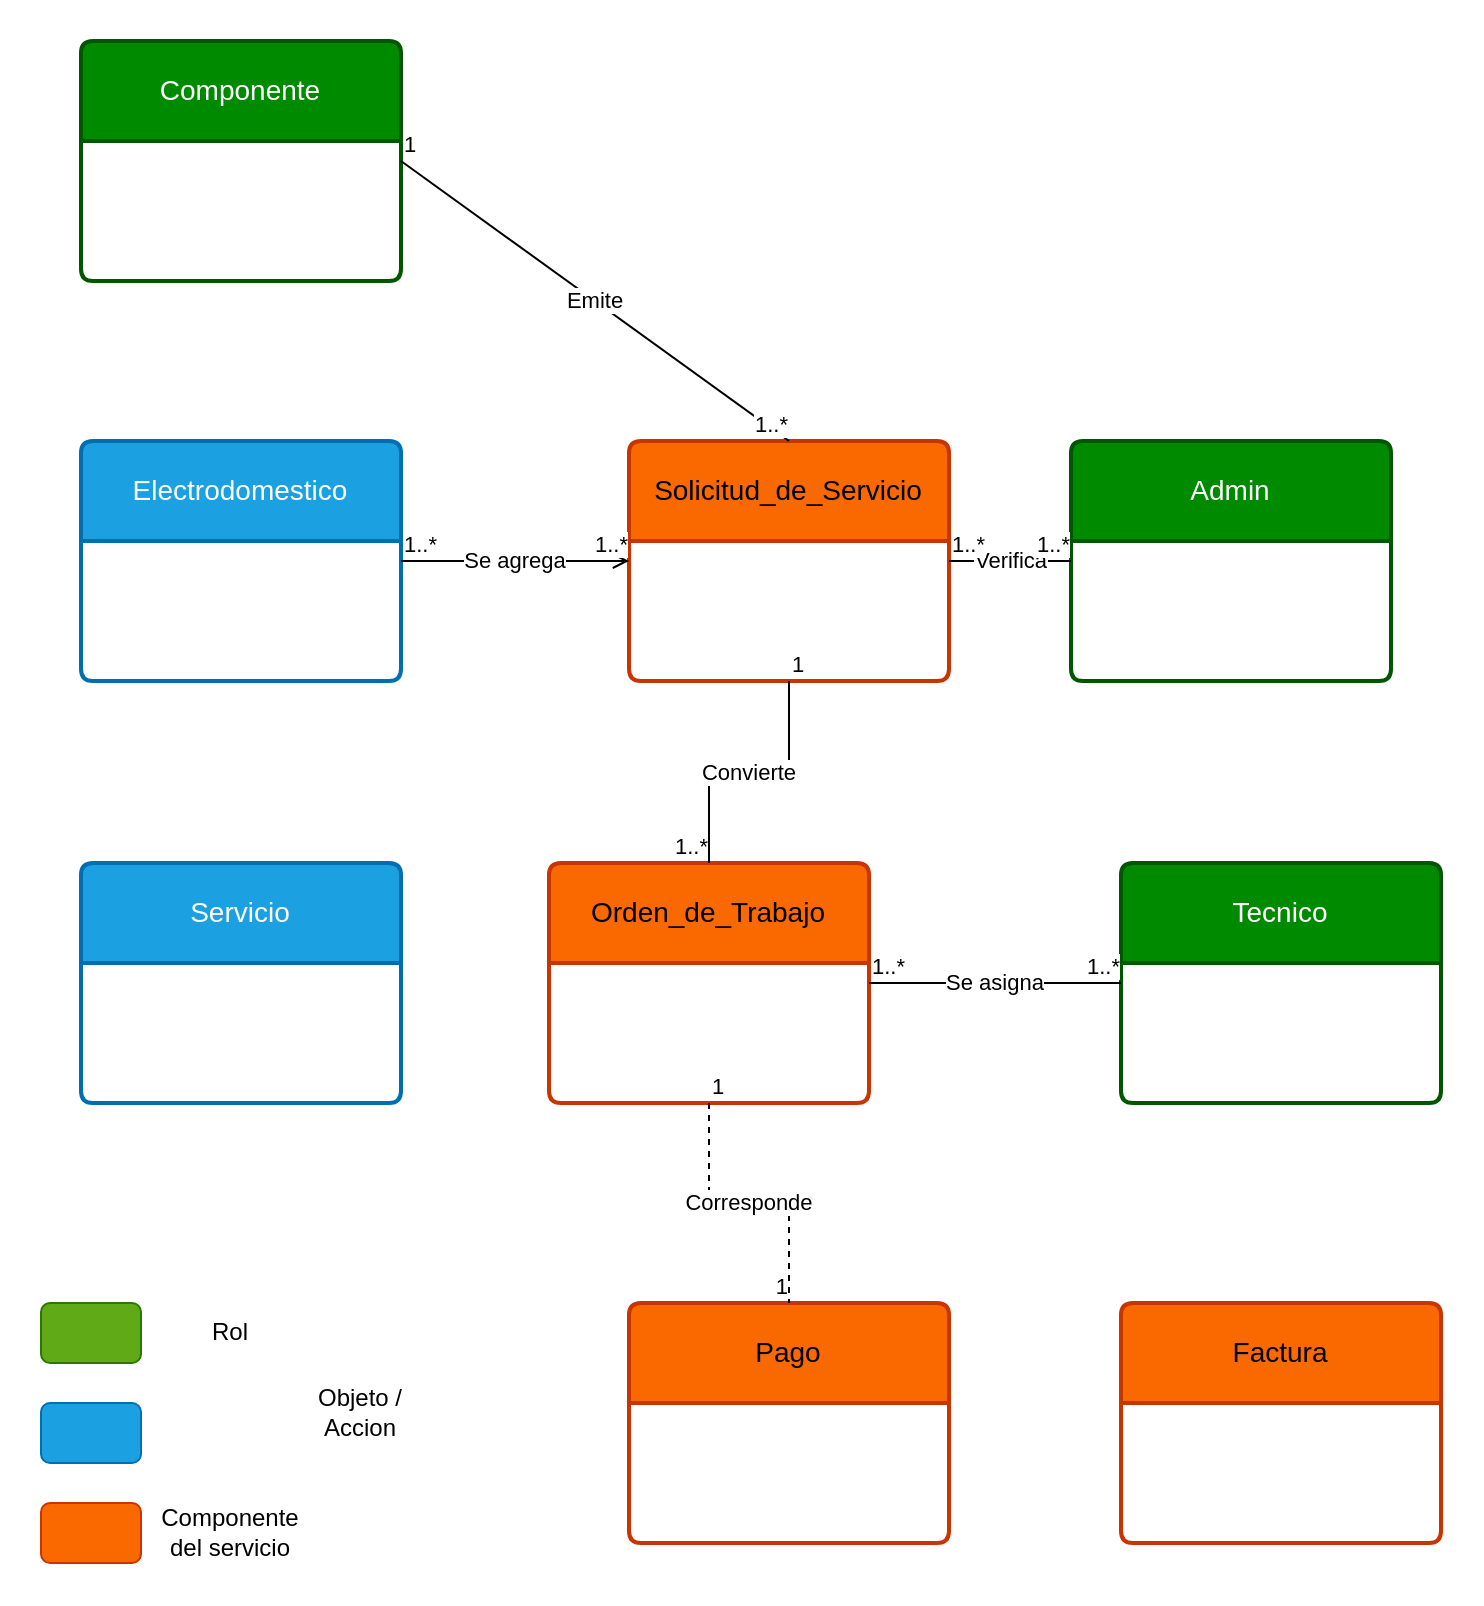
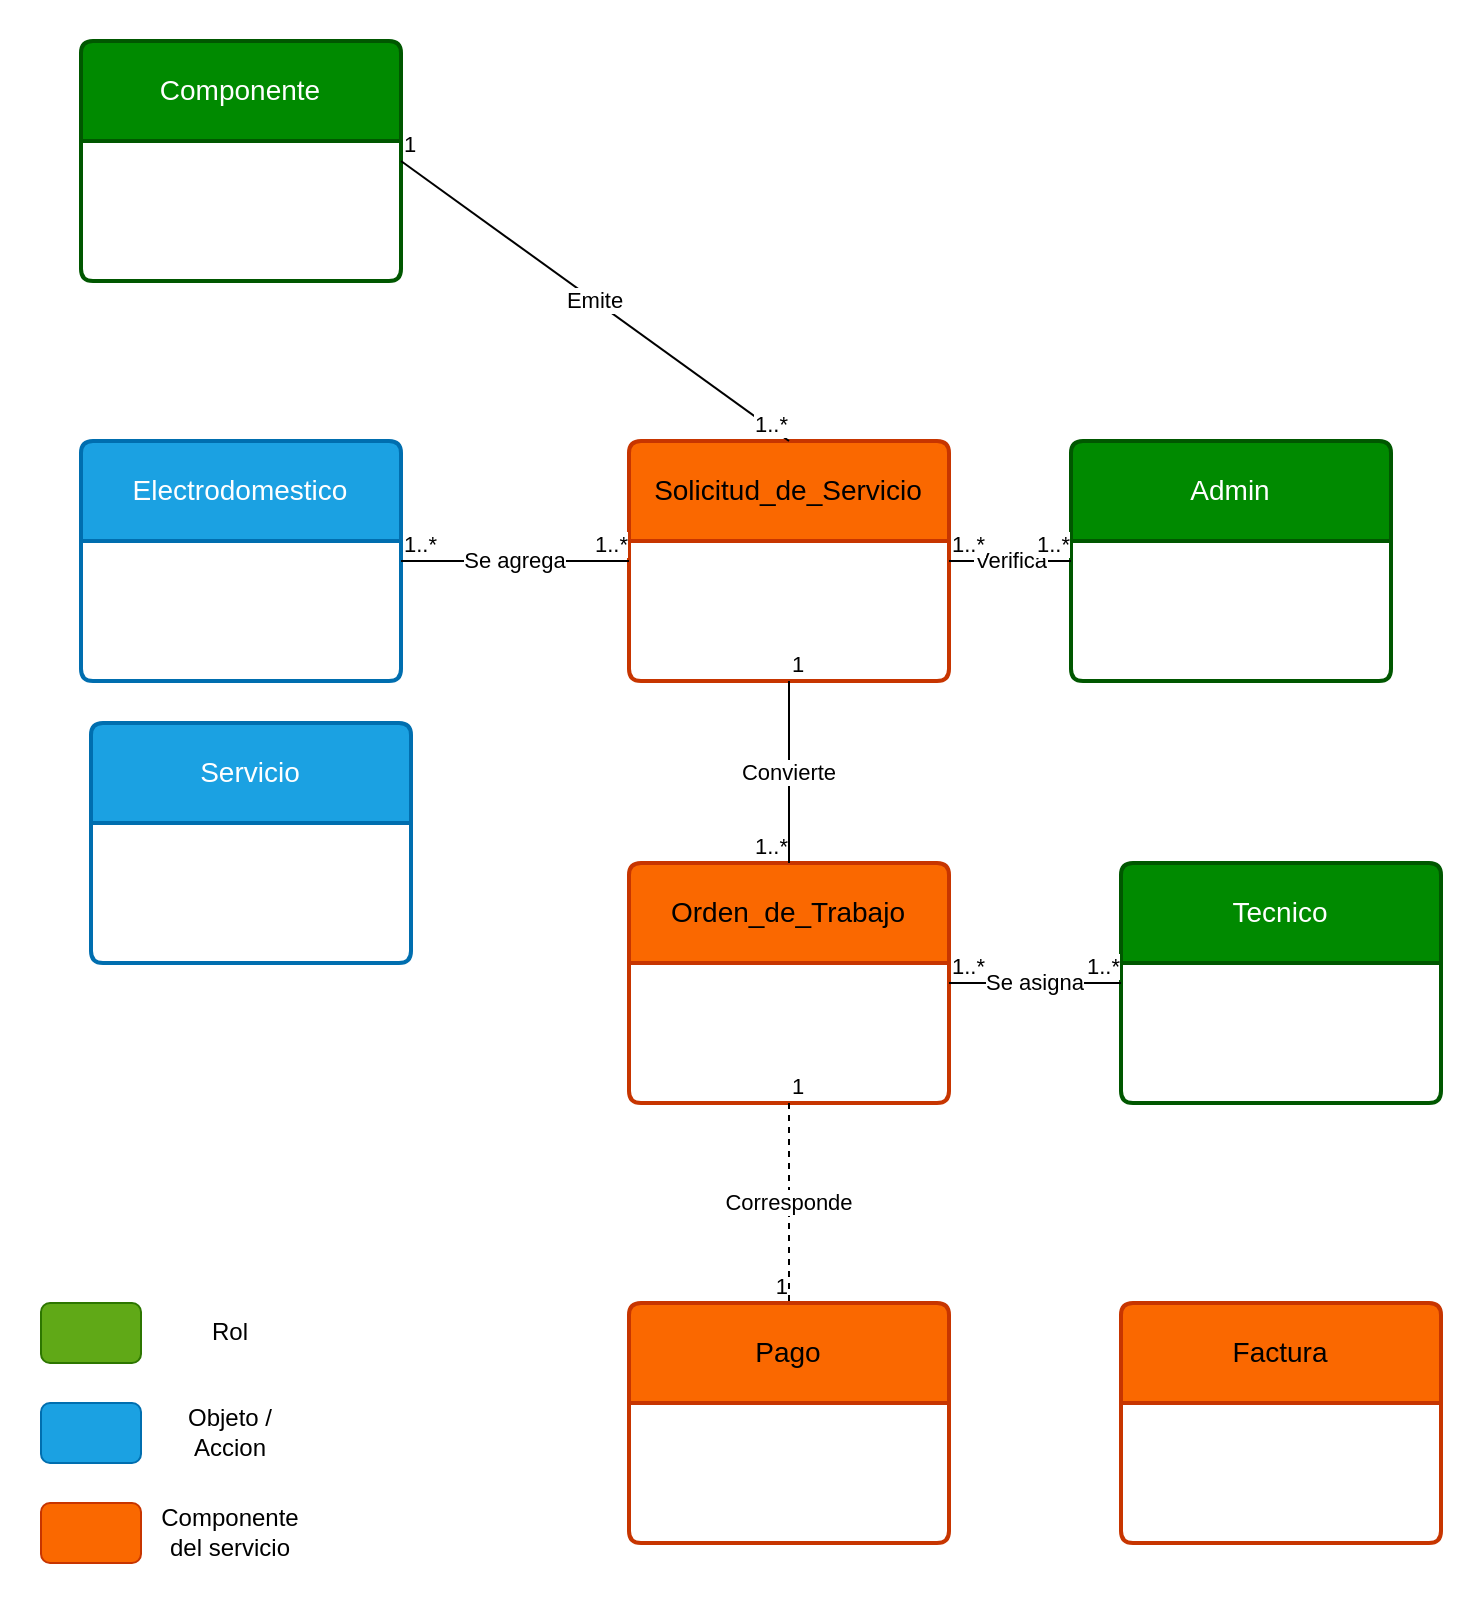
  <mxCell id="0" />
  <mxCell id="1" parent="0" />
  <mxCell id="2" value="Componente" style="swimlane;childLayout=stackLayout;horizontal=1;startSize=50;horizontalStack=0;rounded=1;fontSize=14;fontStyle=0;strokeWidth=2;resizeParent=0;resizeLast=1;shadow=0;dashed=0;align=center;arcSize=4;whiteSpace=wrap;html=1;fillColor=#008a00;fontColor=#ffffff;strokeColor=#005700;" vertex="1" parent="1"><mxGeometry x="40" y="20" width="160" height="120" as="geometry"><mxRectangle x="60" y="50" width="80" height="50" as="alternateBounds" /></mxGeometry></mxCell>
- <mxCell id="3" value="Servicio" style="swimlane;childLayout=stackLayout;horizontal=1;startSize=50;horizontalStack=0;rounded=1;fontSize=14;fontStyle=0;strokeWidth=2;resizeParent=0;resizeLast=1;shadow=0;dashed=0;align=center;arcSize=4;whiteSpace=wrap;html=1;fillColor=#1ba1e2;fontColor=#ffffff;strokeColor=#006EAF;" vertex="1" parent="1"><mxGeometry x="40" y="431" width="160" height="120" as="geometry" /></mxCell>
+ <mxCell id="3" value="Servicio" style="swimlane;childLayout=stackLayout;horizontal=1;startSize=50;horizontalStack=0;rounded=1;fontSize=14;fontStyle=0;strokeWidth=2;resizeParent=0;resizeLast=1;shadow=0;dashed=0;align=center;arcSize=4;whiteSpace=wrap;html=1;fillColor=#1ba1e2;fontColor=#ffffff;strokeColor=#006EAF;" vertex="1" parent="1"><mxGeometry x="45" y="361" width="160" height="120" as="geometry" /></mxCell>
  <mxCell id="4" value="Tecnico" style="swimlane;childLayout=stackLayout;horizontal=1;startSize=50;horizontalStack=0;rounded=1;fontSize=14;fontStyle=0;strokeWidth=2;resizeParent=0;resizeLast=1;shadow=0;dashed=0;align=center;arcSize=4;whiteSpace=wrap;html=1;fillColor=#008a00;fontColor=#ffffff;strokeColor=#005700;" vertex="1" parent="1"><mxGeometry x="560" y="431" width="160" height="120" as="geometry" /></mxCell>
  <mxCell id="5" value="Electrodomestico" style="swimlane;childLayout=stackLayout;horizontal=1;startSize=50;horizontalStack=0;rounded=1;fontSize=14;fontStyle=0;strokeWidth=2;resizeParent=0;resizeLast=1;shadow=0;dashed=0;align=center;arcSize=4;whiteSpace=wrap;html=1;fillColor=#1ba1e2;fontColor=#ffffff;strokeColor=#006EAF;" vertex="1" parent="1"><mxGeometry x="40" y="220" width="160" height="120" as="geometry" /></mxCell>
  <mxCell id="6" value="Admin" style="swimlane;childLayout=stackLayout;horizontal=1;startSize=50;horizontalStack=0;rounded=1;fontSize=14;fontStyle=0;strokeWidth=2;resizeParent=0;resizeLast=1;shadow=0;dashed=0;align=center;arcSize=4;whiteSpace=wrap;html=1;fillColor=#008a00;fontColor=#ffffff;strokeColor=#005700;" vertex="1" parent="1"><mxGeometry x="535" y="220" width="160" height="120" as="geometry" /></mxCell>
  <mxCell id="7" value="Pago" style="swimlane;childLayout=stackLayout;horizontal=1;startSize=50;horizontalStack=0;rounded=1;fontSize=14;fontStyle=0;strokeWidth=2;resizeParent=0;resizeLast=1;shadow=0;dashed=0;align=center;arcSize=4;whiteSpace=wrap;html=1;fillColor=#fa6800;fontColor=#000000;strokeColor=#C73500;" vertex="1" parent="1"><mxGeometry x="314" y="651" width="160" height="120" as="geometry" /></mxCell>
  <mxCell id="8" value="Solicitud_de_Servicio" style="swimlane;childLayout=stackLayout;horizontal=1;startSize=50;horizontalStack=0;rounded=1;fontSize=14;fontStyle=0;strokeWidth=2;resizeParent=0;resizeLast=1;shadow=0;dashed=0;align=center;arcSize=4;whiteSpace=wrap;html=1;fillColor=#fa6800;fontColor=#000000;strokeColor=#C73500;" vertex="1" parent="1"><mxGeometry x="314" y="220" width="160" height="120" as="geometry" /></mxCell>
- <mxCell id="9" value="Orden_de_Trabajo" style="swimlane;childLayout=stackLayout;horizontal=1;startSize=50;horizontalStack=0;rounded=1;fontSize=14;fontStyle=0;strokeWidth=2;resizeParent=0;resizeLast=1;shadow=0;dashed=0;align=center;arcSize=4;whiteSpace=wrap;html=1;fillColor=#fa6800;fontColor=#000000;strokeColor=#C73500;" vertex="1" parent="1"><mxGeometry x="274" y="431" width="160" height="120" as="geometry" /></mxCell>
+ <mxCell id="9" value="Orden_de_Trabajo" style="swimlane;childLayout=stackLayout;horizontal=1;startSize=50;horizontalStack=0;rounded=1;fontSize=14;fontStyle=0;strokeWidth=2;resizeParent=0;resizeLast=1;shadow=0;dashed=0;align=center;arcSize=4;whiteSpace=wrap;html=1;fillColor=#fa6800;fontColor=#000000;strokeColor=#C73500;" vertex="1" parent="1"><mxGeometry x="314" y="431" width="160" height="120" as="geometry" /></mxCell>
  <mxCell id="10" value="Factura" style="swimlane;childLayout=stackLayout;horizontal=1;startSize=50;horizontalStack=0;rounded=1;fontSize=14;fontStyle=0;strokeWidth=2;resizeParent=0;resizeLast=1;shadow=0;dashed=0;align=center;arcSize=4;whiteSpace=wrap;html=1;fillColor=#fa6800;fontColor=#000000;strokeColor=#C73500;" vertex="1" parent="1"><mxGeometry x="560" y="651" width="160" height="120" as="geometry" /></mxCell>
  <mxCell id="11" value="Rol" style="text;html=1;align=center;verticalAlign=middle;whiteSpace=wrap;rounded=0;" vertex="1" parent="1"><mxGeometry x="80" y="651" width="70" height="30" as="geometry" /></mxCell>
  <mxCell id="12" value="" style="rounded=1;whiteSpace=wrap;html=1;fillColor=#60a917;fontColor=#ffffff;strokeColor=#2D7600;" vertex="1" parent="1"><mxGeometry x="20" y="651" width="50" height="30" as="geometry" /></mxCell>
  <mxCell id="13" value="" style="rounded=1;whiteSpace=wrap;html=1;fillColor=#1ba1e2;fontColor=#ffffff;strokeColor=#006EAF;" vertex="1" parent="1"><mxGeometry x="20" y="701" width="50" height="30" as="geometry" /></mxCell>
  <mxCell id="14" value="" style="rounded=1;whiteSpace=wrap;html=1;fillColor=#fa6800;fontColor=#000000;strokeColor=#C73500;" vertex="1" parent="1"><mxGeometry x="20" y="751" width="50" height="30" as="geometry" /></mxCell>
- <mxCell id="15" value="Objeto / Accion" style="text;html=1;align=center;verticalAlign=middle;whiteSpace=wrap;rounded=0;" vertex="1" parent="1"><mxGeometry x="145" y="691" width="70" height="30" as="geometry" /></mxCell>
+ <mxCell id="15" value="Objeto / Accion" style="text;html=1;align=center;verticalAlign=middle;whiteSpace=wrap;rounded=0;" vertex="1" parent="1"><mxGeometry x="80" y="701" width="70" height="30" as="geometry" /></mxCell>
  <mxCell id="16" value="Componente del servicio" style="text;html=1;align=center;verticalAlign=middle;whiteSpace=wrap;rounded=0;" vertex="1" parent="1"><mxGeometry x="80" y="751" width="70" height="30" as="geometry" /></mxCell>
  <mxCell id="17" value="Emite" style="endArrow=none;html=1;rounded=0;exitX=1;exitY=0.5;exitDx=0;exitDy=0;entryX=0.5;entryY=0;entryDx=0;entryDy=0;" edge="1" parent="1" source="2" target="8"><mxGeometry relative="1" as="geometry"><mxPoint x="330" y="30" as="sourcePoint" /><mxPoint x="490" y="30" as="targetPoint" /></mxGeometry></mxCell>
  <mxCell id="18" value="1" style="edgeLabel;resizable=0;html=1;align=left;verticalAlign=bottom;" connectable="0" vertex="1" parent="17"><mxGeometry x="-1" relative="1" as="geometry" /></mxCell>
  <mxCell id="19" value="1..*" style="edgeLabel;resizable=0;html=1;align=right;verticalAlign=bottom;" connectable="0" vertex="1" parent="17"><mxGeometry x="1" relative="1" as="geometry" /></mxCell>
  <mxCell id="20" value="Verifica" style="endArrow=none;html=1;edgeStyle=orthogonalEdgeStyle;rounded=0;exitX=1;exitY=0.5;exitDx=0;exitDy=0;entryX=0;entryY=0.5;entryDx=0;entryDy=0;" edge="1" parent="1" source="8" target="6"><mxGeometry relative="1" as="geometry"><mxPoint x="370" y="100" as="sourcePoint" /><mxPoint x="530" y="100" as="targetPoint" /></mxGeometry></mxCell>
  <mxCell id="21" value="1..*" style="edgeLabel;resizable=0;html=1;align=left;verticalAlign=bottom;" connectable="0" vertex="1" parent="20"><mxGeometry x="-1" relative="1" as="geometry" /></mxCell>
  <mxCell id="22" value="1..*" style="edgeLabel;resizable=0;html=1;align=right;verticalAlign=bottom;" connectable="0" vertex="1" parent="20"><mxGeometry x="1" relative="1" as="geometry" /></mxCell>
- <mxCell id="23" value="Se agrega" style="endArrow=open;html=1;edgeStyle=orthogonalEdgeStyle;rounded=0;exitX=1;exitY=0.5;exitDx=0;exitDy=0;entryX=0;entryY=0.5;entryDx=0;entryDy=0;" edge="1" parent="1" source="5" target="8"><mxGeometry relative="1" as="geometry"><mxPoint x="380" y="110" as="sourcePoint" /><mxPoint x="540" y="110" as="targetPoint" /></mxGeometry></mxCell>
+ <mxCell id="23" value="Se agrega" style="endArrow=none;html=1;edgeStyle=orthogonalEdgeStyle;rounded=0;exitX=1;exitY=0.5;exitDx=0;exitDy=0;entryX=0;entryY=0.5;entryDx=0;entryDy=0;" edge="1" parent="1" source="5" target="8"><mxGeometry relative="1" as="geometry"><mxPoint x="380" y="110" as="sourcePoint" /><mxPoint x="540" y="110" as="targetPoint" /></mxGeometry></mxCell>
  <mxCell id="24" value="1..*" style="edgeLabel;resizable=0;html=1;align=left;verticalAlign=bottom;" connectable="0" vertex="1" parent="23"><mxGeometry x="-1" relative="1" as="geometry" /></mxCell>
  <mxCell id="25" value="1..*" style="edgeLabel;resizable=0;html=1;align=right;verticalAlign=bottom;" connectable="0" vertex="1" parent="23"><mxGeometry x="1" relative="1" as="geometry" /></mxCell>
  <mxCell id="26" value="Se asigna" style="endArrow=none;html=1;edgeStyle=orthogonalEdgeStyle;rounded=0;exitX=1;exitY=0.5;exitDx=0;exitDy=0;entryX=0;entryY=0.5;entryDx=0;entryDy=0;" edge="1" parent="1" source="9" target="4"><mxGeometry relative="1" as="geometry"><mxPoint x="400" y="151" as="sourcePoint" /><mxPoint x="560" y="151" as="targetPoint" /></mxGeometry></mxCell>
  <mxCell id="27" value="1..*" style="edgeLabel;resizable=0;html=1;align=left;verticalAlign=bottom;" connectable="0" vertex="1" parent="26"><mxGeometry x="-1" relative="1" as="geometry" /></mxCell>
  <mxCell id="28" value="1..*" style="edgeLabel;resizable=0;html=1;align=right;verticalAlign=bottom;" connectable="0" vertex="1" parent="26"><mxGeometry x="1" relative="1" as="geometry" /></mxCell>
  <mxCell id="29" value="Convierte" style="endArrow=none;html=1;edgeStyle=orthogonalEdgeStyle;rounded=0;exitX=0.5;exitY=1;exitDx=0;exitDy=0;entryX=0.5;entryY=0;entryDx=0;entryDy=0;" edge="1" parent="1" source="8" target="9"><mxGeometry relative="1" as="geometry"><mxPoint x="510" y="400" as="sourcePoint" /><mxPoint x="570" y="140" as="targetPoint" /></mxGeometry></mxCell>
  <mxCell id="30" value="1" style="edgeLabel;resizable=0;html=1;align=left;verticalAlign=bottom;" connectable="0" vertex="1" parent="29"><mxGeometry x="-1" relative="1" as="geometry" /></mxCell>
  <mxCell id="31" value="1..*" style="edgeLabel;resizable=0;html=1;align=right;verticalAlign=bottom;" connectable="0" vertex="1" parent="29"><mxGeometry x="1" relative="1" as="geometry" /></mxCell>
  <mxCell id="32" value="Corresponde" style="endArrow=none;html=1;edgeStyle=orthogonalEdgeStyle;rounded=0;exitX=0.5;exitY=1;exitDx=0;exitDy=0;entryX=0.5;entryY=0;entryDx=0;entryDy=0;dashed=1;" edge="1" parent="1" source="9" target="7"><mxGeometry relative="1" as="geometry"><mxPoint x="420" y="171" as="sourcePoint" /><mxPoint x="580" y="171" as="targetPoint" /></mxGeometry></mxCell>
  <mxCell id="33" value="1" style="edgeLabel;resizable=0;html=1;align=left;verticalAlign=bottom;" connectable="0" vertex="1" parent="32"><mxGeometry x="-1" relative="1" as="geometry" /></mxCell>
  <mxCell id="34" value="1" style="edgeLabel;resizable=0;html=1;align=right;verticalAlign=bottom;" connectable="0" vertex="1" parent="32"><mxGeometry x="1" relative="1" as="geometry" /></mxCell>
